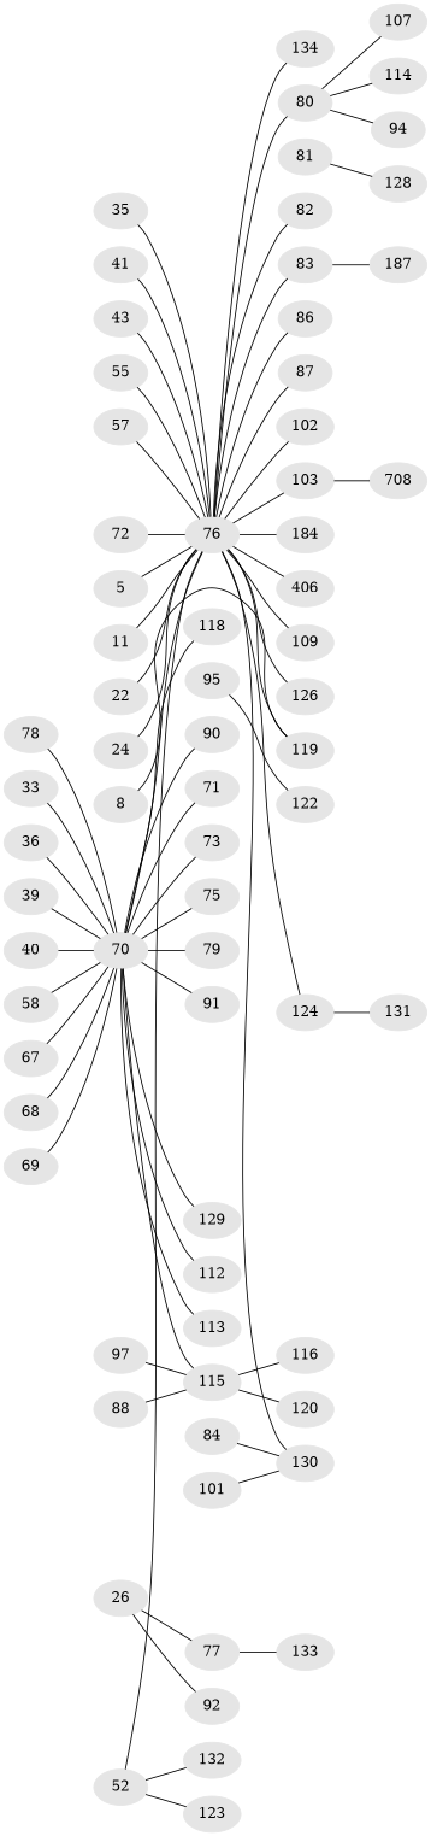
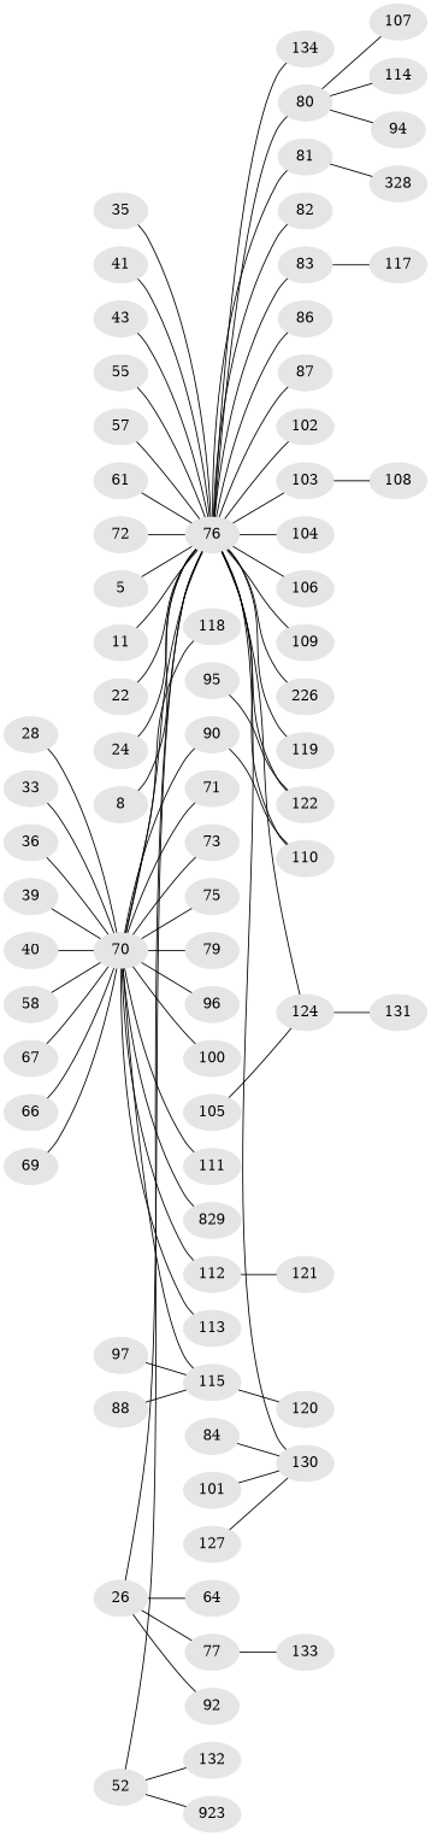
  graph {
    rankdir=LR
    node [color=gray90 style=filled]
    76 [super="+1+47+2+6"]
    80 [super="+15+29+45+74"]
    81 [super="+62"]
    82 [super="+32"]
    83
    86
    87 [super="+65"]
    102
    103
-   104 [label=184]
-   106 [label=406]
+   104
+   106
    109
+   110
    119
    122 [super="+66+78"]
    124 [super="+96+63+89"]
-   126
+   126 [label=226]
    130 [super="+20+23+42"]
    134
    5
    8
    11
    22
    24
    26 [super="+14"]
+   64
    77
    92
    133
    70 [super="+21+38"]
    71
    73
    75
    79
    90
-   91
+   91 [label=96]
+   100
+   111 [super="+50"]
    112 [super="+25+60+98"]
    113
    115 [super="+37"]
    118
-   129
-   28 [label=78]
+   129 [label=829]
+   28
    33
    35
    36
    39
    40
    41
    43
    52
-   123 [super="+99"]
+   123 [super="+99" label=923]
    132
    55
    57
    58 [super="+19+31"]
+   61
    67 [super="+59"]
-   68
+   68 [label=66]
    69
-   116
+   121
    120
    72
    94
    107
    114
-   128
-   117 [label=187]
-   108 [label=708]
+   128 [label=328]
+   117
+   108
    131
    84
    88 [super="+56"]
    95
    97
    101
+   105
+   127
    76 -- 80
+   76 -- 81
    76 -- 82
    76 -- 83
    76 -- 86
    76 -- 87
    76 -- 102
    76 -- 103
    76 -- 104
    76 -- 106
    76 -- 109
+   76 -- 110
    76 -- 119
+   76 -- 122
    76 -- 124
    76 -- 126
    76 -- 130
    76 -- 134
    80 -- 94
    80 -- 107
    80 -- 114
    81 -- 128
    83 -- 117
    103 -- 108
    124 -- 131
    5 -- 76
-   8 -- 119
+   8 -- 76
    11 -- 76
    22 -- 76
    24 -- 76
+   26 -- 76 [weight=2]
+   26 -- 64
    26 -- 77
    26 -- 92
    77 -- 133
    70 -- 76 [weight=3]
    70 -- 71
    70 -- 73
    70 -- 75
    70 -- 79
    70 -- 90
    70 -- 91
+   70 -- 100
+   70 -- 111
    70 -- 112
    70 -- 113
    70 -- 115 [weight=2]
    70 -- 118
    70 -- 129
-   115 -- 116
+   90 -- 110
+   112 -- 121
    115 -- 120
    28 -- 70
    33 -- 70
    35 -- 76
    36 -- 70
    39 -- 70
    40 -- 70
    41 -- 76
    43 -- 76
    52 -- 76
    52 -- 123 [weight=2]
    52 -- 132
    55 -- 76
    57 -- 76
    58 -- 70
+   61 -- 76
    67 -- 70
    68 -- 70
    69 -- 70
    72 -- 76
    84 -- 130
    88 -- 115
    95 -- 122
    97 -- 115
    101 -- 130
+   105 -- 124
+   127 -- 130
  }
